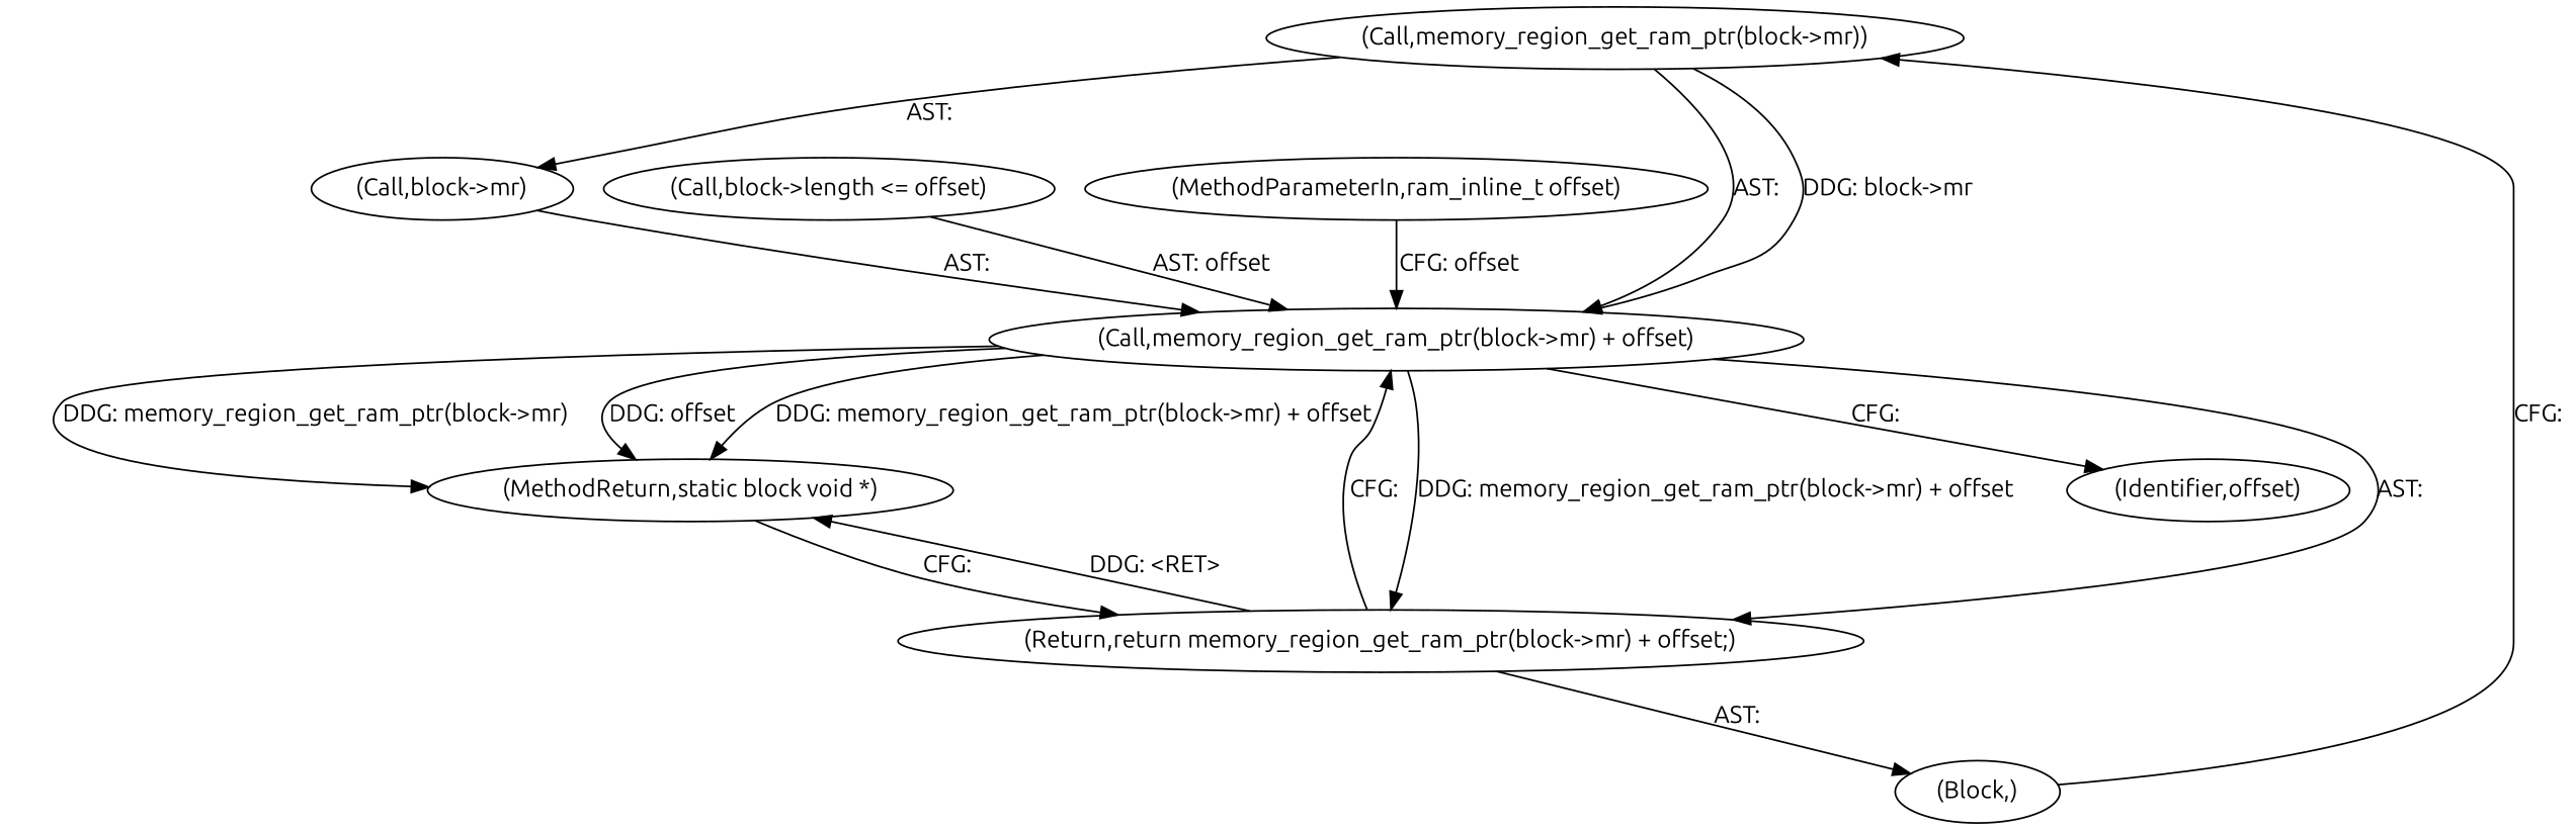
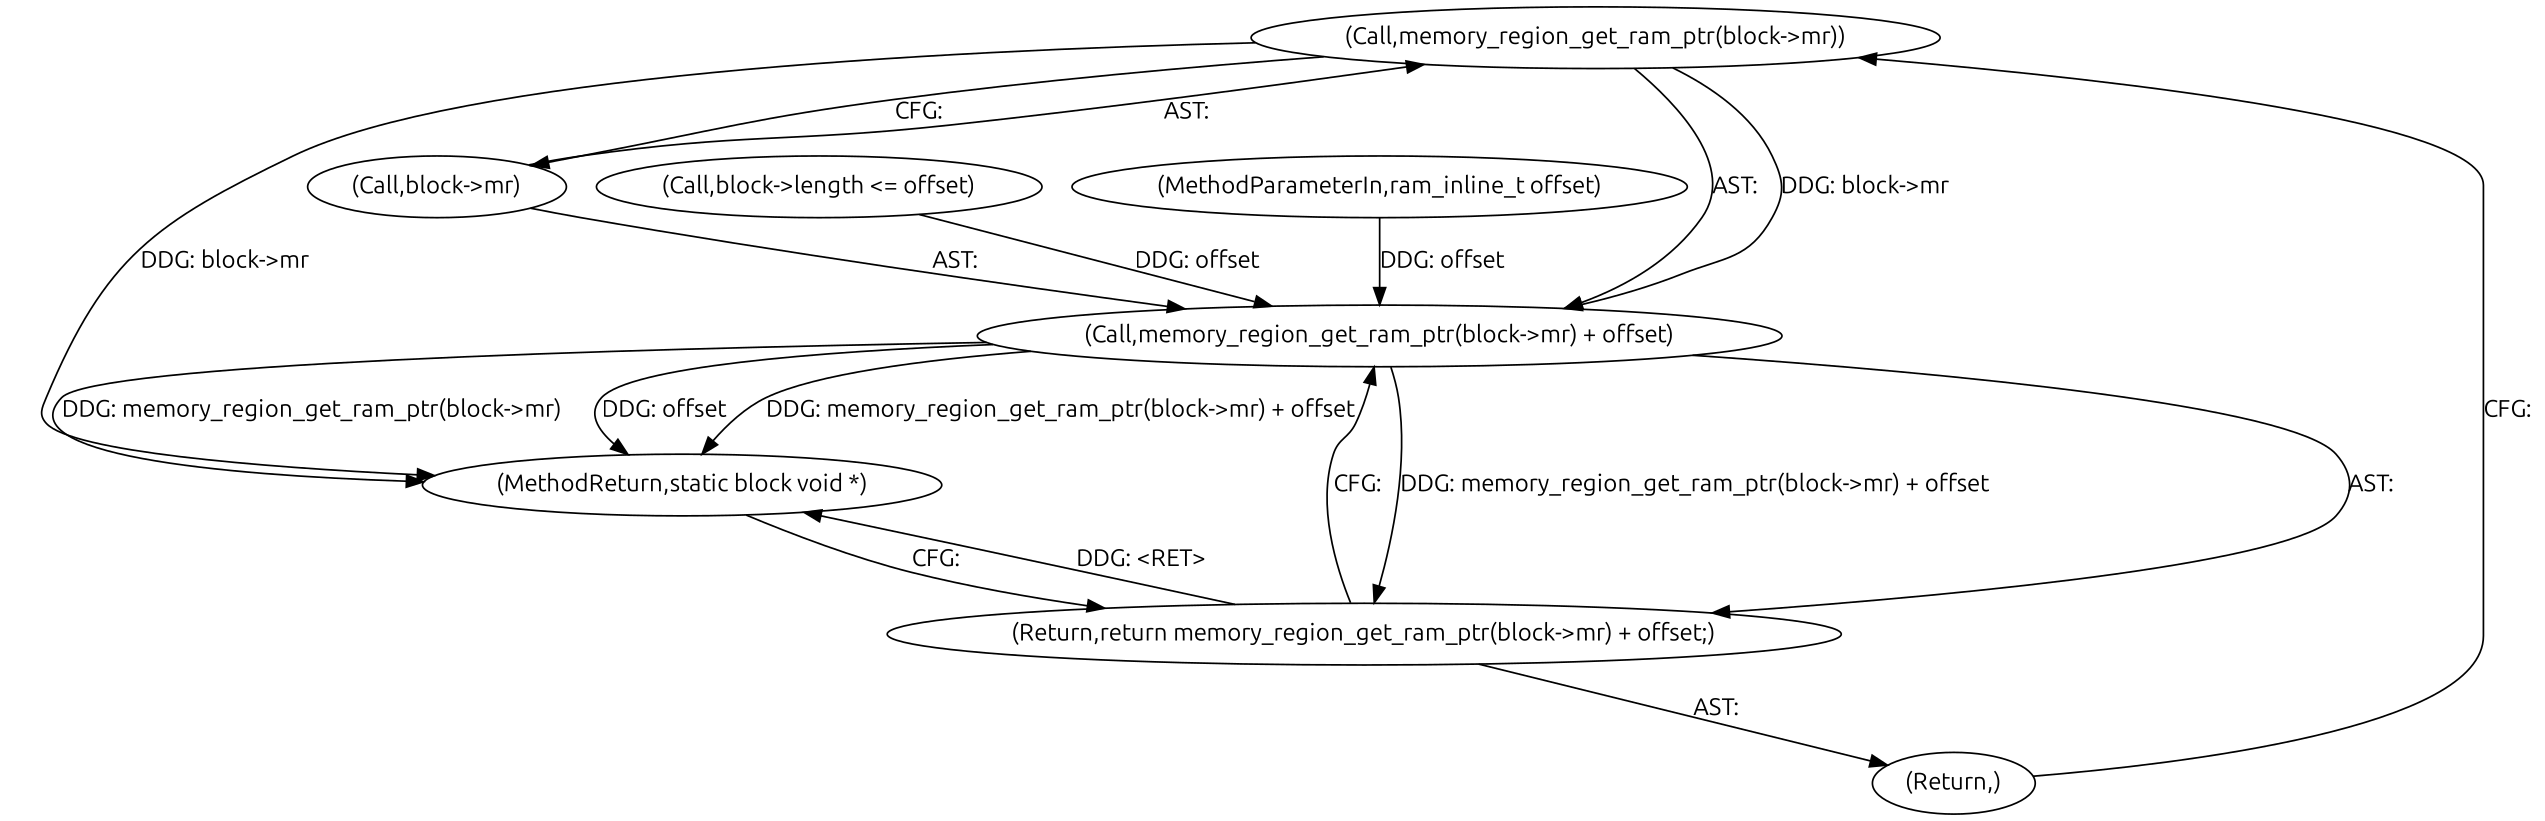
  digraph {
    fontname=Ubuntu
    node [fontname=Ubuntu]
    edge [fontname=Ubuntu]
    n1 [label="(Call,memory_region_get_ram_ptr(block->mr))"]
    n2 [label="(Call,memory_region_get_ram_ptr(block->mr) + offset)"]
    n3 [label="(MethodReturn,static block void *)"]
    n4 [label="(Call,block->mr)"]
    n5 [label="(Return,return memory_region_get_ram_ptr(block->mr) + offset;)"]
-   n6 [label="(Identifier,offset)"]
-   n7 [label="(Block,)"]
+   n7 [label="(Return,)"]
    n8 [label="(Call,block->length <= offset)"]
    n9 [label="(MethodParameterIn,ram_inline_t offset)"]
    n1 -> n2 [label="AST: "]
    n1 -> n2 [label="DDG: block->mr"]
-   n1 -> n4 [label="AST: "]
+   n1 -> n3 [label="DDG: block->mr"]
+   n1 -> n4 [label="CFG: "]
    n2 -> n3 [label="DDG: memory_region_get_ram_ptr(block->mr)"]
    n2 -> n3 [label="DDG: offset"]
    n2 -> n3 [label="DDG: memory_region_get_ram_ptr(block->mr) + offset"]
    n2 -> n5 [label="AST: "]
    n2 -> n5 [label="DDG: memory_region_get_ram_ptr(block->mr) + offset"]
-   n2 -> n6 [label="CFG: "]
    n3 -> n5 [label="CFG: "]
+   n4 -> n1 [label="AST: "]
    n4 -> n2 [label="AST: "]
    n5 -> n2 [label="CFG: "]
    n5 -> n3 [label="DDG: <RET>"]
    n5 -> n7 [label="AST: "]
    n7 -> n1 [label="CFG: "]
-   n8 -> n2 [label="AST: offset"]
-   n9 -> n2 [label="CFG: offset"]
+   n8 -> n2 [label="DDG: offset"]
+   n9 -> n2 [label="DDG: offset"]
  }
